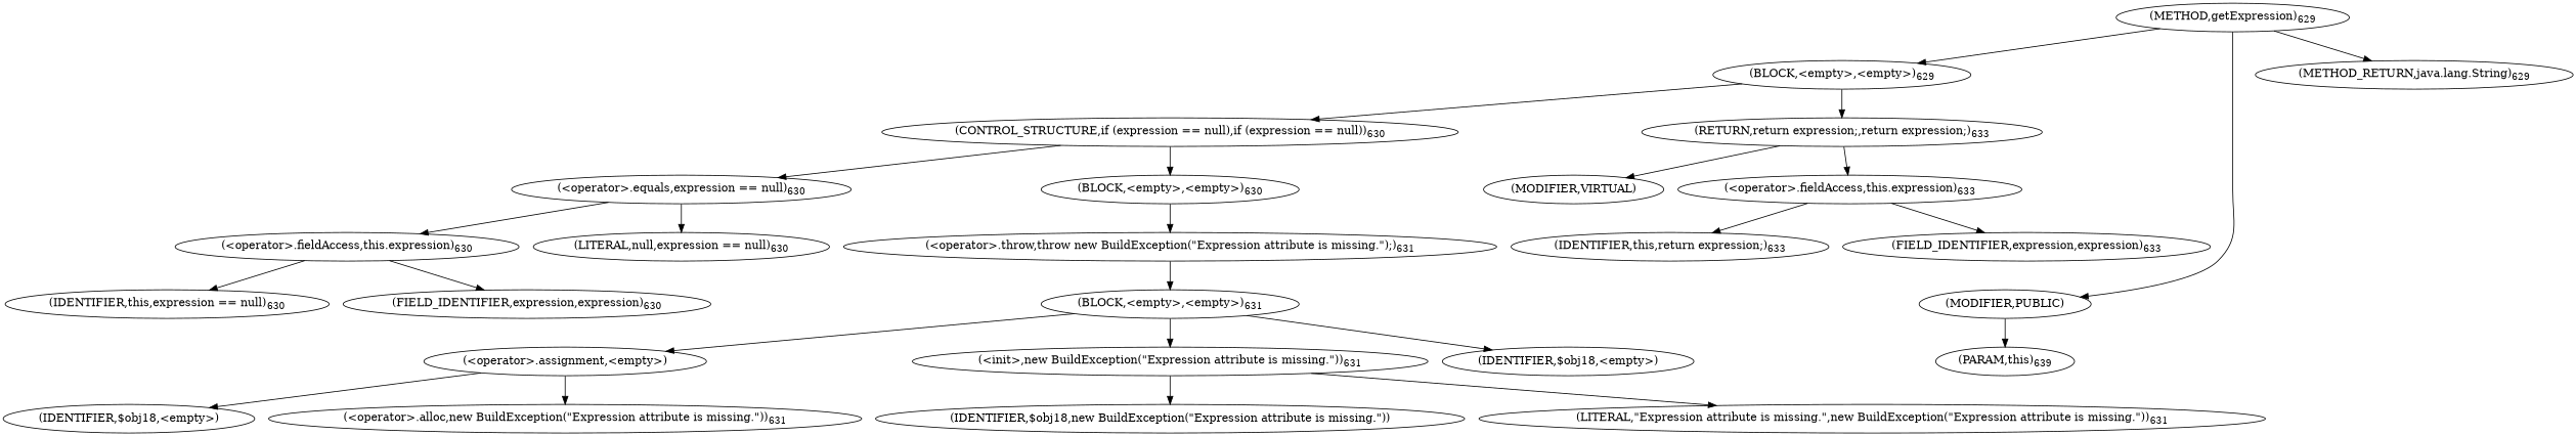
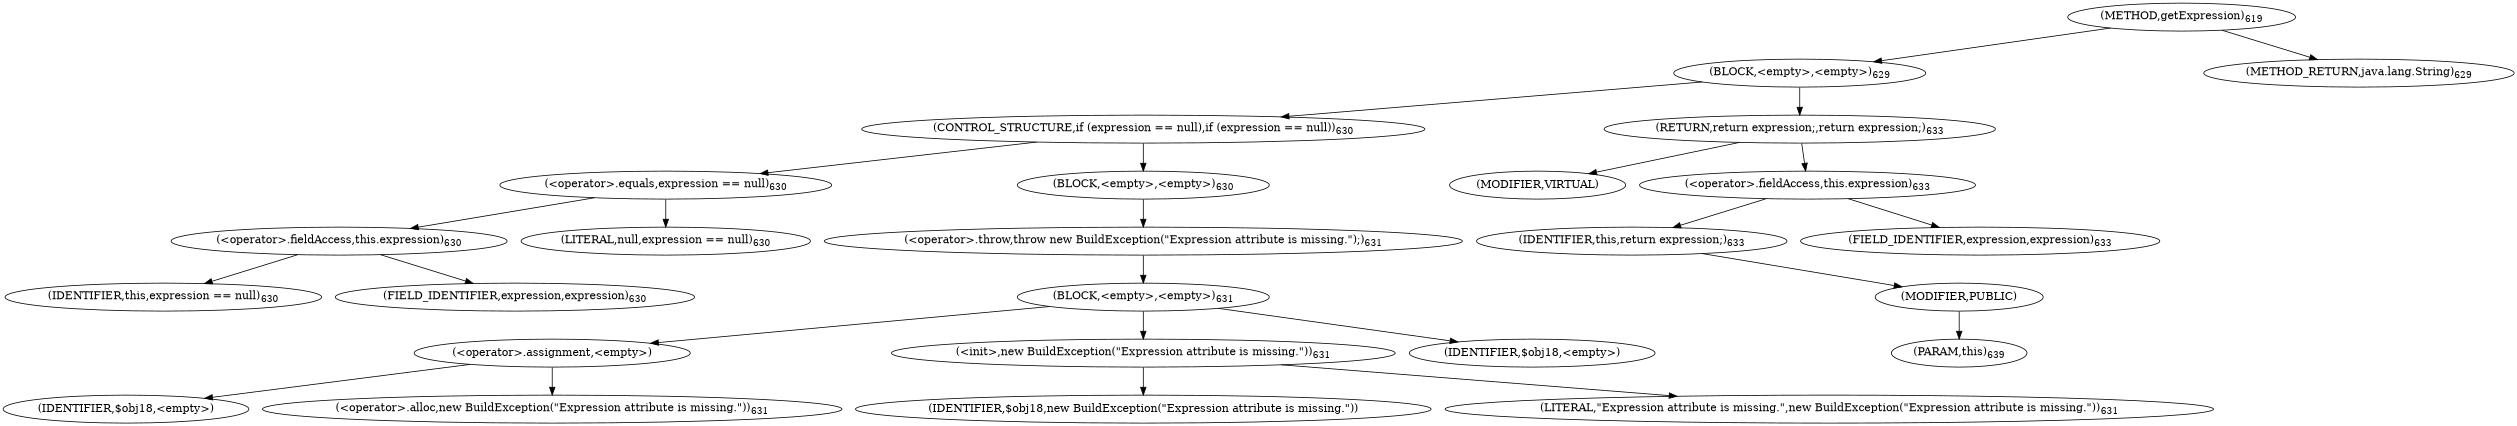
  digraph {
-   n1 [label=<(METHOD,getExpression)<SUB>629</SUB>>]
+   n1 [label=<(METHOD,getExpression)<SUB>619</SUB>>]
    n2 [label=<(BLOCK,&lt;empty&gt;,&lt;empty&gt;)<SUB>629</SUB>>]
    n3 [label=<(MODIFIER,PUBLIC)>]
    n4 [label=<(METHOD_RETURN,java.lang.String)<SUB>629</SUB>>]
    n5 [label=<(PARAM,this)<SUB>639</SUB>>]
    n6 [label=<(CONTROL_STRUCTURE,if (expression == null),if (expression == null))<SUB>630</SUB>>]
    n7 [label=<(RETURN,return expression;,return expression;)<SUB>633</SUB>>]
    n8 [label=<(MODIFIER,VIRTUAL)>]
    n9 [label=<(&lt;operator&gt;.equals,expression == null)<SUB>630</SUB>>]
    n10 [label=<(BLOCK,&lt;empty&gt;,&lt;empty&gt;)<SUB>630</SUB>>]
    n11 [label=<(&lt;operator&gt;.fieldAccess,this.expression)<SUB>633</SUB>>]
    n12 [label=<(&lt;operator&gt;.fieldAccess,this.expression)<SUB>630</SUB>>]
    n13 [label=<(LITERAL,null,expression == null)<SUB>630</SUB>>]
    n14 [label=<(&lt;operator&gt;.throw,throw new BuildException(&quot;Expression attribute is missing.&quot;);)<SUB>631</SUB>>]
    n15 [label=<(IDENTIFIER,this,expression == null)<SUB>630</SUB>>]
    n16 [label=<(FIELD_IDENTIFIER,expression,expression)<SUB>630</SUB>>]
    n17 [label=<(BLOCK,&lt;empty&gt;,&lt;empty&gt;)<SUB>631</SUB>>]
    n18 [label=<(&lt;operator&gt;.assignment,&lt;empty&gt;)>]
    n19 [label=<(&lt;init&gt;,new BuildException(&quot;Expression attribute is missing.&quot;))<SUB>631</SUB>>]
    n20 [label=<(IDENTIFIER,$obj18,&lt;empty&gt;)>]
    n21 [label=<(IDENTIFIER,$obj18,&lt;empty&gt;)>]
    n22 [label=<(&lt;operator&gt;.alloc,new BuildException(&quot;Expression attribute is missing.&quot;))<SUB>631</SUB>>]
    n23 [label=<(IDENTIFIER,$obj18,new BuildException(&quot;Expression attribute is missing.&quot;))>]
    n24 [label=<(LITERAL,&quot;Expression attribute is missing.&quot;,new BuildException(&quot;Expression attribute is missing.&quot;))<SUB>631</SUB>>]
    n25 [label=<(IDENTIFIER,this,return expression;)<SUB>633</SUB>>]
    n26 [label=<(FIELD_IDENTIFIER,expression,expression)<SUB>633</SUB>>]
    n1 -> n2
-   n1 -> n3
+   n25 -> n3
    n1 -> n4
    n2 -> n6
    n2 -> n7
    n3 -> n5
    n6 -> n9
    n6 -> n10
    n7 -> n8
    n7 -> n11
    n9 -> n12
    n9 -> n13
    n10 -> n14
    n11 -> n25
    n11 -> n26
    n12 -> n15
    n12 -> n16
    n14 -> n17
    n17 -> n18
    n17 -> n19
    n17 -> n20
    n18 -> n21
    n18 -> n22
    n19 -> n23
    n19 -> n24
  }
